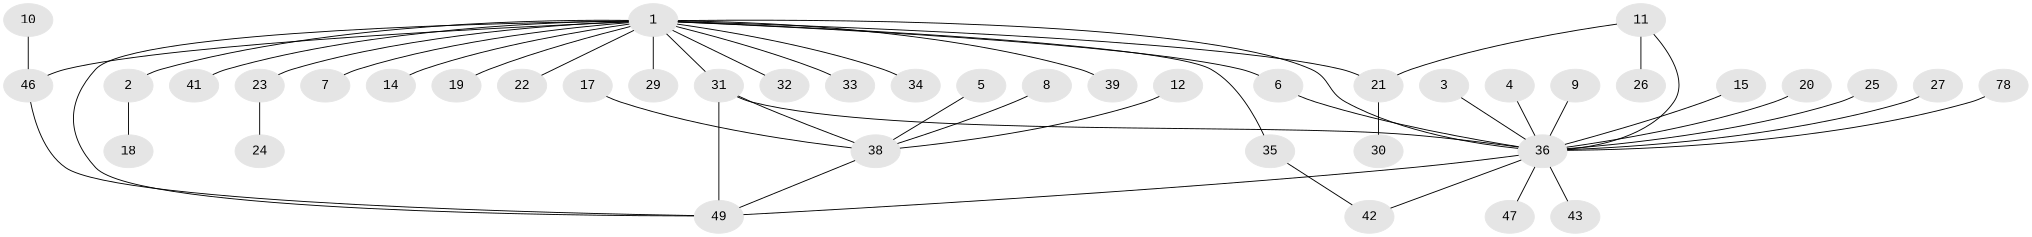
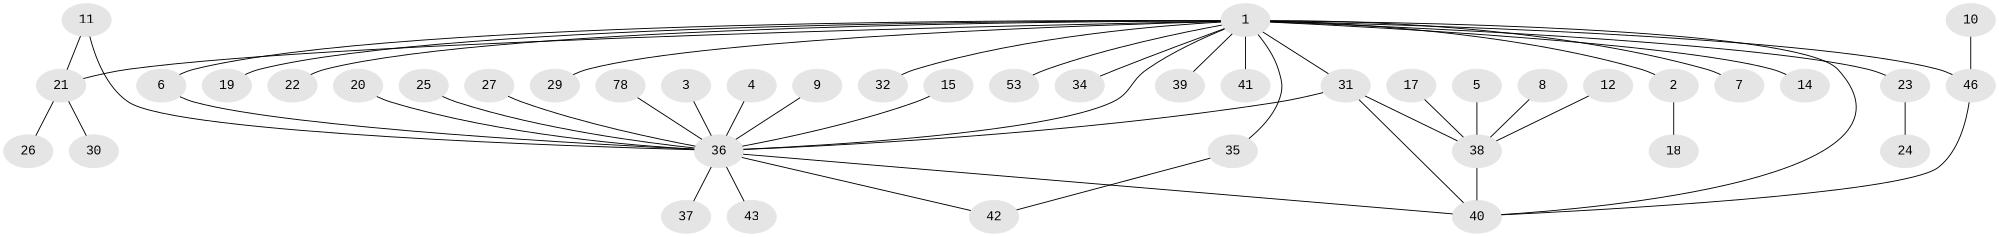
  graph {
    fontname="Liberation Mono"
    node [color=gray90 fontname="Liberation Mono" style=filled]
    edge [fontname="Liberation Mono" weight=1.0]
    1
    2
    6
    7
    14
    n6 [label=46]
    19
    21
    22
    23
    29
    31
    32
-   33
+   33 [label=53]
    34
    35
    36
    39
-   40 [label=49]
+   40
    41
    18
    26
    30
    24
    38
    42
-   37 [label=47]
+   37
    43
    3
    4
    5
    8
    9
    10
    11
    12
    15
    17
    20
    25
    27
    n42 [label=78]
    1 -- 2
    1 -- 6
    1 -- 7
    1 -- 14
    1 -- n6
    1 -- 19
    1 -- 21
    1 -- 22
    1 -- 23
    1 -- 29
    1 -- 31 [weight=2.0]
    1 -- 32
    1 -- 33
    1 -- 34
    1 -- 35
    1 -- 36
    1 -- 39
    1 -- 40
    1 -- 41 [weight=2.0]
    2 -- 18
    6 -- 36
    n6 -- 40
-   11 -- 26
+   21 -- 26
    21 -- 30
    23 -- 24
    31 -- 36
    31 -- 40
    31 -- 38
    35 -- 42
    36 -- 40
    36 -- 42
    36 -- 37
    36 -- 43
    38 -- 40
    3 -- 36
    4 -- 36
    5 -- 38
    8 -- 38
    9 -- 36
    10 -- n6
    11 -- 21
    11 -- 36
    12 -- 38
    15 -- 36
    17 -- 38
    20 -- 36
    25 -- 36
    27 -- 36
    n42 -- 36
  }
